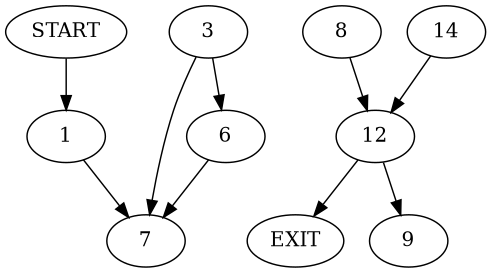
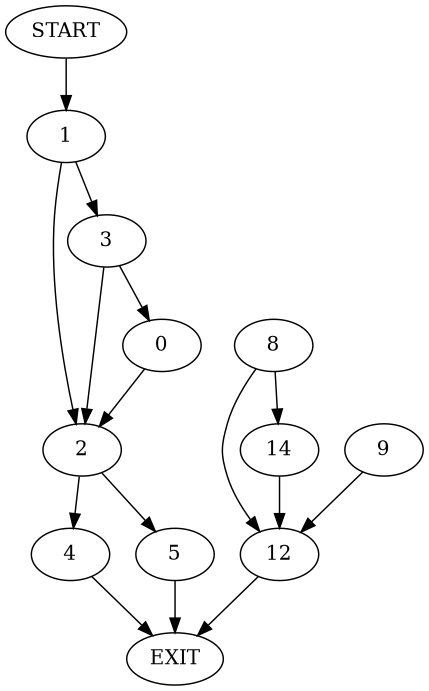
  digraph {
    n1 [label=START]
    1
-   2 [label=7]
+   2
    3
    n5 [label=EXIT]
-   6
+   4
+   5
+   6 [label=0]
    n9 [label=12]
    8
    n11 [label=14]
    9
    n1 -> 1
    1 -> 2
+   1 -> 3
+   2 -> 4
+   2 -> 5
    3 -> 2
    3 -> 6
+   4 -> n5
+   5 -> n5
    6 -> 2
    n9 -> n5
    8 -> n9
+   8 -> n11
    n11 -> n9
-   n9 -> 9
+   9 -> n9
  }
